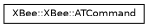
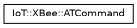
  digraph {
    rankdir=LR
-   n1 [color=black fillcolor=white fontname=Helvetica fontsize=10 height=0.2 label="XBee::XBee::ATCommand" shape=record style=filled width=0.4]
+   n1 [color=black fillcolor=white fontname=Helvetica fontsize=10 height=0.2 label="IoT::XBee::ATCommand" shape=record style=filled width=0.4]
  }
